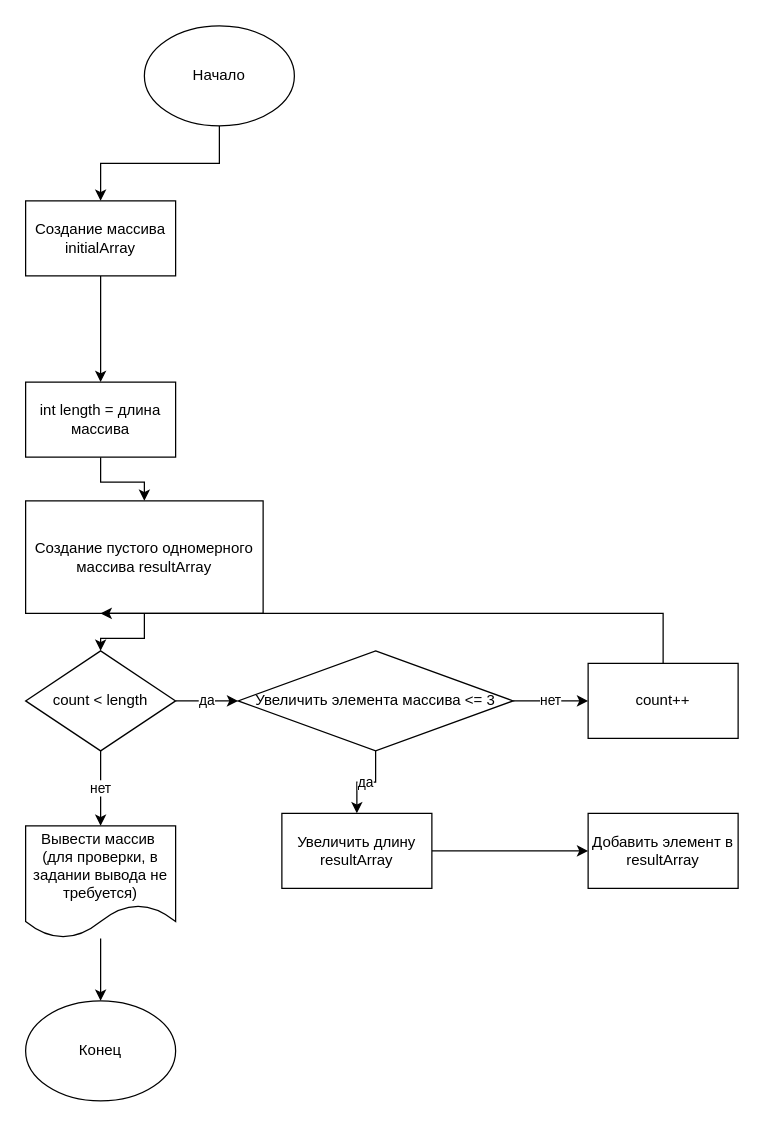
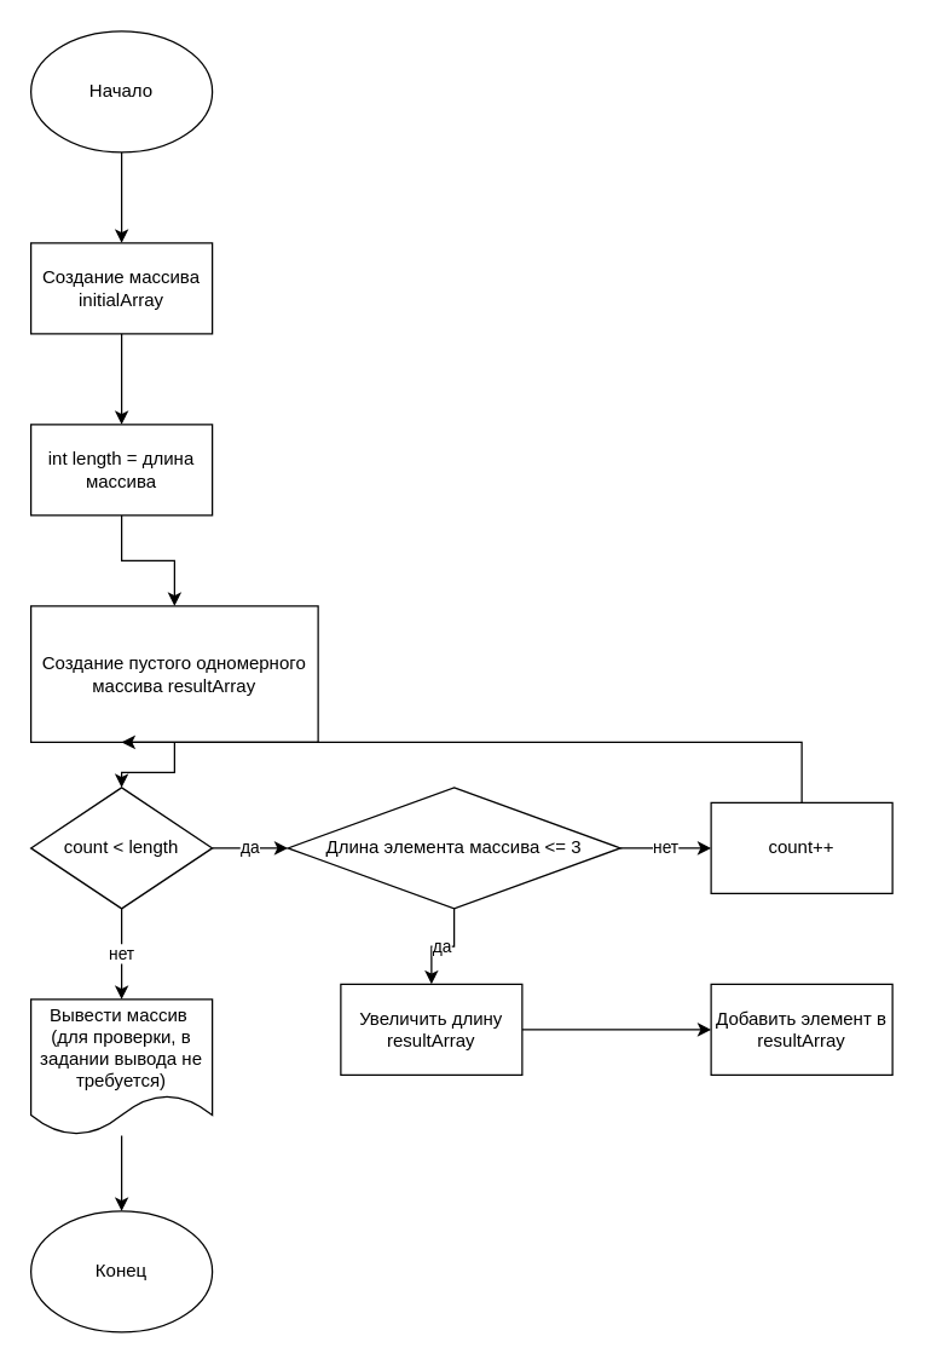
  <mxCell id="0" />
  <mxCell id="1" parent="0" />
  <mxCell id="2" style="edgeStyle=orthogonalEdgeStyle;rounded=0;orthogonalLoop=1;jettySize=auto;html=1;entryX=0.5;entryY=0;entryDx=0;entryDy=0;" edge="1" parent="1" source="3" target="23"><mxGeometry relative="1" as="geometry" /></mxCell>
- <mxCell id="3" value="Начало" style="ellipse;whiteSpace=wrap;html=1;" parent="1" vertex="1"><mxGeometry x="115" y="20" width="120" height="80" as="geometry" /></mxCell>
+ <mxCell id="3" value="Начало" style="ellipse;whiteSpace=wrap;html=1;" parent="1" vertex="1"><mxGeometry x="20" y="20" width="120" height="80" as="geometry" /></mxCell>
  <mxCell id="4" value="Конец" style="ellipse;whiteSpace=wrap;html=1;" vertex="1" parent="1"><mxGeometry x="20" y="800" width="120" height="80" as="geometry" /></mxCell>
  <mxCell id="5" style="edgeStyle=orthogonalEdgeStyle;rounded=0;orthogonalLoop=1;jettySize=auto;html=1;entryX=0.5;entryY=0;entryDx=0;entryDy=0;" edge="1" parent="1" source="6" target="4"><mxGeometry relative="1" as="geometry" /></mxCell>
  <mxCell id="6" value="Вывести массив&amp;nbsp;&lt;br&gt;(для проверки, в задании вывода не требуется)" style="shape=document;whiteSpace=wrap;html=1;boundedLbl=1;" vertex="1" parent="1"><mxGeometry x="20" y="660" width="120" height="90" as="geometry" /></mxCell>
  <mxCell id="7" value="нет" style="edgeStyle=orthogonalEdgeStyle;rounded=0;orthogonalLoop=1;jettySize=auto;html=1;entryX=0;entryY=0.5;entryDx=0;entryDy=0;" edge="1" parent="1" source="9" target="19"><mxGeometry relative="1" as="geometry" /></mxCell>
  <mxCell id="8" value="да" style="edgeStyle=orthogonalEdgeStyle;rounded=0;orthogonalLoop=1;jettySize=auto;html=1;entryX=0.5;entryY=0;entryDx=0;entryDy=0;" edge="1" parent="1" source="9" target="21"><mxGeometry relative="1" as="geometry" /></mxCell>
- <mxCell id="9" value="Увеличить элемента массива &amp;lt;= 3" style="rhombus;whiteSpace=wrap;html=1;" vertex="1" parent="1"><mxGeometry x="190" y="520" width="220" height="80" as="geometry" /></mxCell>
+ <mxCell id="9" value="Длина элемента массива &amp;lt;= 3" style="rhombus;whiteSpace=wrap;html=1;" vertex="1" parent="1"><mxGeometry x="190" y="520" width="220" height="80" as="geometry" /></mxCell>
  <mxCell id="10" style="edgeStyle=orthogonalEdgeStyle;rounded=0;orthogonalLoop=1;jettySize=auto;html=1;entryX=0.5;entryY=0;entryDx=0;entryDy=0;" edge="1" parent="1" source="11" target="16"><mxGeometry relative="1" as="geometry" /></mxCell>
- <mxCell id="11" value="int length = длина массива" style="rounded=0;whiteSpace=wrap;html=1;" vertex="1" parent="1"><mxGeometry x="20" y="305" width="120" height="60" as="geometry" /></mxCell>
+ <mxCell id="11" value="int length = длина массива" style="rounded=0;whiteSpace=wrap;html=1;" vertex="1" parent="1"><mxGeometry x="20" y="280" width="120" height="60" as="geometry" /></mxCell>
  <mxCell id="12" value="нет" style="edgeStyle=orthogonalEdgeStyle;rounded=0;orthogonalLoop=1;jettySize=auto;html=1;entryX=0.5;entryY=0;entryDx=0;entryDy=0;" edge="1" parent="1" source="14" target="6"><mxGeometry relative="1" as="geometry" /></mxCell>
  <mxCell id="13" value="да" style="edgeStyle=orthogonalEdgeStyle;rounded=0;orthogonalLoop=1;jettySize=auto;html=1;entryX=0;entryY=0.5;entryDx=0;entryDy=0;" edge="1" parent="1" source="14" target="9"><mxGeometry relative="1" as="geometry" /></mxCell>
  <mxCell id="14" value="count &amp;lt; length" style="rhombus;whiteSpace=wrap;html=1;" vertex="1" parent="1"><mxGeometry x="20" y="520" width="120" height="80" as="geometry" /></mxCell>
  <mxCell id="15" style="edgeStyle=orthogonalEdgeStyle;rounded=0;orthogonalLoop=1;jettySize=auto;html=1;entryX=0.5;entryY=0;entryDx=0;entryDy=0;" edge="1" parent="1" source="16" target="14"><mxGeometry relative="1" as="geometry" /></mxCell>
  <mxCell id="16" value="Создание пустого одномерного массива resultArray" style="rounded=0;whiteSpace=wrap;html=1;" vertex="1" parent="1"><mxGeometry x="20" y="400" width="190" height="90" as="geometry" /></mxCell>
  <mxCell id="17" value="Добавить элемент в resultArray" style="rounded=0;whiteSpace=wrap;html=1;" vertex="1" parent="1"><mxGeometry x="470" y="650" width="120" height="60" as="geometry" /></mxCell>
  <mxCell id="18" style="edgeStyle=orthogonalEdgeStyle;rounded=0;orthogonalLoop=1;jettySize=auto;html=1;" edge="1" parent="1" source="19"><mxGeometry relative="1" as="geometry"><mxPoint x="80" y="490" as="targetPoint" /><Array as="points"><mxPoint x="530" y="490" /></Array></mxGeometry></mxCell>
  <mxCell id="19" value="count++" style="rounded=0;whiteSpace=wrap;html=1;" vertex="1" parent="1"><mxGeometry x="470" y="530" width="120" height="60" as="geometry" /></mxCell>
  <mxCell id="20" style="edgeStyle=orthogonalEdgeStyle;rounded=0;orthogonalLoop=1;jettySize=auto;html=1;entryX=0;entryY=0.5;entryDx=0;entryDy=0;" edge="1" parent="1" source="21" target="17"><mxGeometry relative="1" as="geometry" /></mxCell>
  <mxCell id="21" value="Увеличить длину resultArray" style="rounded=0;whiteSpace=wrap;html=1;" vertex="1" parent="1"><mxGeometry x="225" y="650" width="120" height="60" as="geometry" /></mxCell>
  <mxCell id="22" style="edgeStyle=orthogonalEdgeStyle;rounded=0;orthogonalLoop=1;jettySize=auto;html=1;exitX=0.5;exitY=1;exitDx=0;exitDy=0;entryX=0.5;entryY=0;entryDx=0;entryDy=0;" edge="1" parent="1" source="23" target="11"><mxGeometry relative="1" as="geometry" /></mxCell>
  <mxCell id="23" value="Создание массива initialArray" style="rounded=0;whiteSpace=wrap;html=1;" vertex="1" parent="1"><mxGeometry x="20" y="160" width="120" height="60" as="geometry" /></mxCell>
